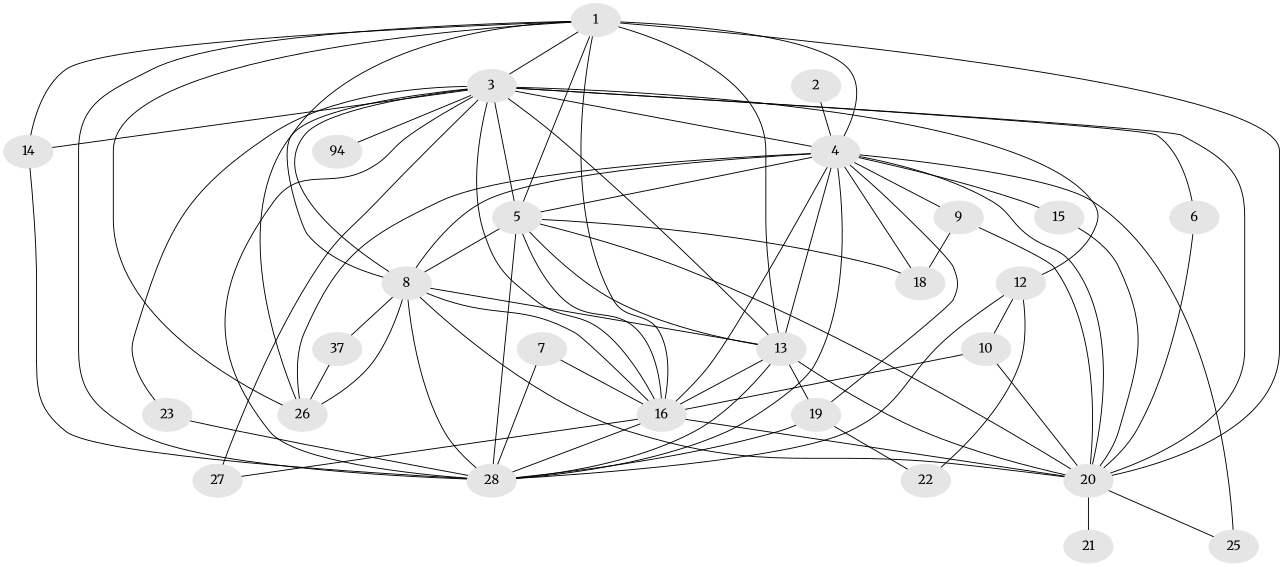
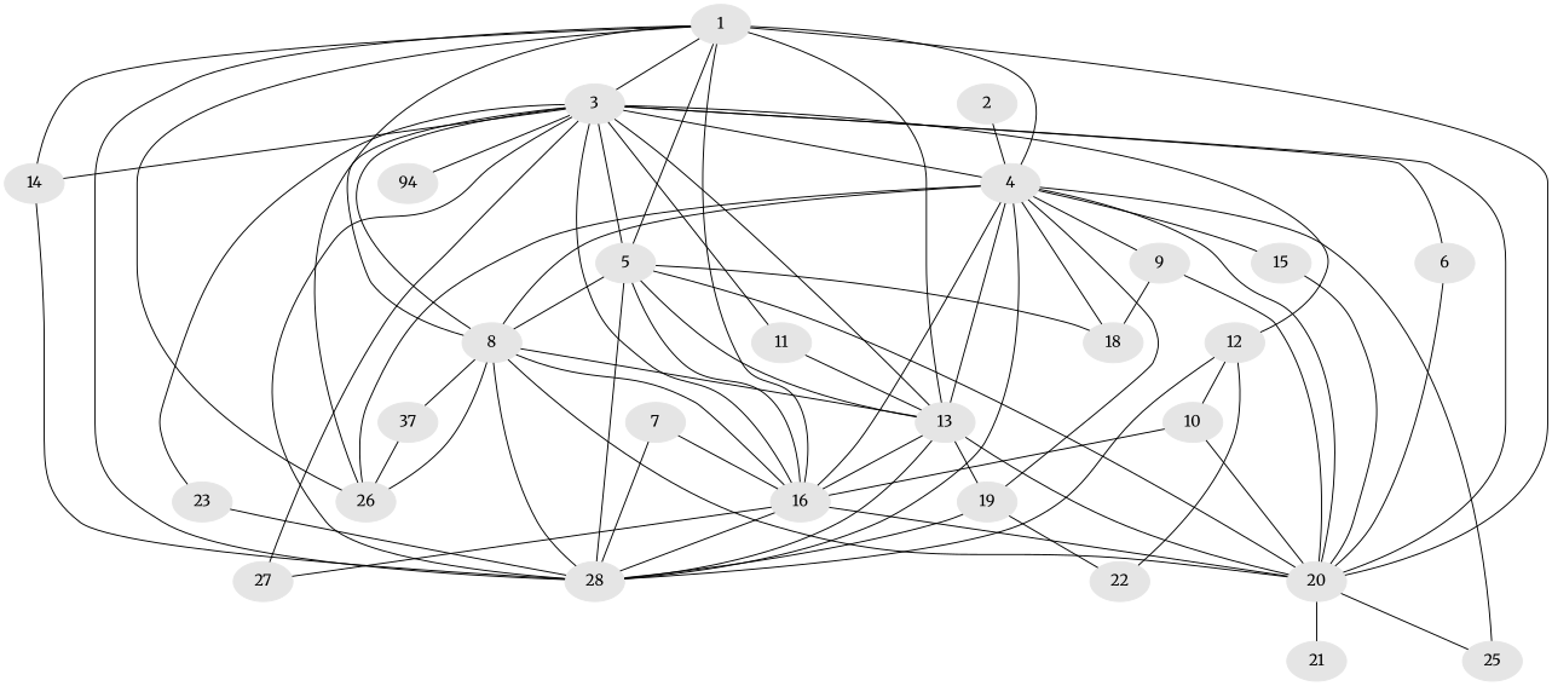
  graph {
    fontname=Merriweather
    node [color=gray90 fontname=Merriweather style=filled]
    edge [fontname=Merriweather weight=1.0]
    1
    3
    4
    5
    8
    13
    14
    16
    20
    26
    28
    6
+   11
    12
    23
    n16 [label=94]
    27
    9
    15
    18
    19
    25
    n23 [label=37]
    21
    2
    10
    22
    7
    1 -- 3 [weight=2.0]
    1 -- 4 [weight=2.0]
    1 -- 5 [weight=2.0]
    1 -- 8 [weight=3.0]
    1 -- 13 [weight=3.0]
    1 -- 14
    1 -- 16 [weight=3.0]
    1 -- 20 [weight=3.0]
    1 -- 26
    1 -- 28 [weight=2.0]
    3 -- 4
    3 -- 5
    3 -- 8
    3 -- 13 [weight=2.0]
    3 -- 14
    3 -- 16
    3 -- 20
    3 -- 26
    3 -- 28 [weight=2.0]
    3 -- 6
+   3 -- 11
    3 -- 12 [weight=2.0]
    3 -- 23
    3 -- n16
    3 -- 27 [weight=2.0]
-   4 -- 5 [weight=2.0]
    4 -- 8 [weight=2.0]
    4 -- 13
    4 -- 16
    4 -- 20
    4 -- 26
    4 -- 28
    4 -- 9 [weight=2.0]
    4 -- 15
    4 -- 18
    4 -- 19
    4 -- 25
    5 -- 8
    5 -- 13
    5 -- 16
    5 -- 20
    5 -- 28 [weight=3.0]
    5 -- 18
    8 -- 13
    8 -- 16
    8 -- 20 [weight=3.0]
    8 -- 26
    8 -- 28
    8 -- n23
    13 -- 16
    13 -- 20
    13 -- 28
    13 -- 19
    14 -- 28
    16 -- 20
    16 -- 28 [weight=3.0]
    16 -- 27
    20 -- 25
    20 -- 21 [weight=2.0]
    6 -- 20
+   11 -- 13
    12 -- 28
    12 -- 10
    12 -- 22
    23 -- 28 [weight=2.0]
    9 -- 20
    9 -- 18
    15 -- 20
    19 -- 28
    19 -- 22
    n23 -- 26
    2 -- 4
    10 -- 16
    10 -- 20
    7 -- 16
    7 -- 28
  }
